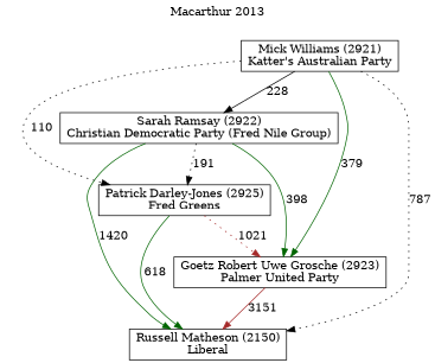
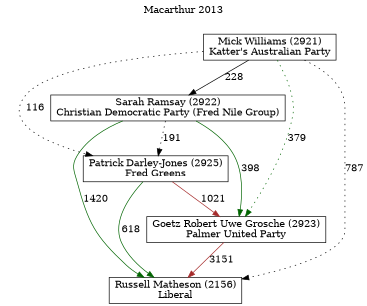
  digraph {
    label="Macarthur 2013"
    labelloc=t
    mclimit=10
    node [shape=box]
    edge [color=darkgreen style=solid]
-   n1 [label="Russell Matheson (2150)\nLiberal"]
+   n1 [label="Russell Matheson (2156)\nLiberal"]
    n2 [label="Goetz Robert Uwe Grosche (2923)\nPalmer United Party"]
    n3 [label="Patrick Darley-Jones (2925)\nFred Greens"]
    n4 [label="Sarah Ramsay (2922)\nChristian Democratic Party (Fred Nile Group)"]
    n5 [label="Mick Williams (2921)\nKatter's Australian Party"]
    n2 -> n1 [color=brown label=3151]
    n3 -> n1 [label=618]
-   n3 -> n2 [color=brown label=1021 style=dotted]
+   n3 -> n2 [color=brown label=1021]
    n4 -> n1 [label=1420]
    n4 -> n2 [label=398]
    n4 -> n3 [color=black label=191 style=dotted]
    n5 -> n1 [color=black label=787 style=dotted]
-   n5 -> n2 [label=379]
-   n5 -> n3 [color=black label=110 style=dotted]
+   n5 -> n2 [label=379 style=dotted]
+   n5 -> n3 [color=black label=116 style=dotted]
    n5 -> n4 [color=black label=228]
  }
